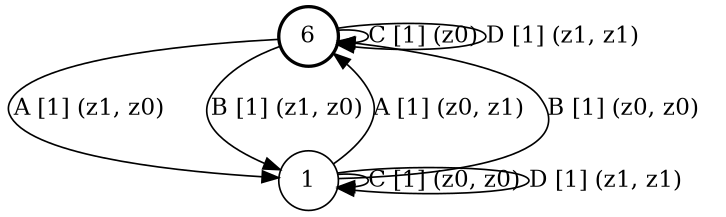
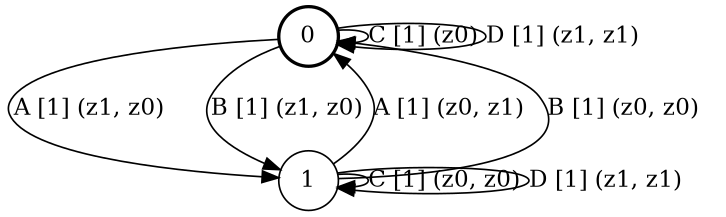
  digraph {
    node [shape=circle]
-   0 [style=bold label=6]
+   0 [style=bold]
    1
    0 -> 0 [label="C [1] (z0) "]
    0 -> 0 [label="D [1] (z1, z1) "]
    0 -> 1 [label="A [1] (z1, z0) "]
    0 -> 1 [label="B [1] (z1, z0) "]
    1 -> 0 [label="A [1] (z0, z1) "]
    1 -> 0 [label="B [1] (z0, z0) "]
    1 -> 1 [label="C [1] (z0, z0) "]
    1 -> 1 [label="D [1] (z1, z1) "]
  }
